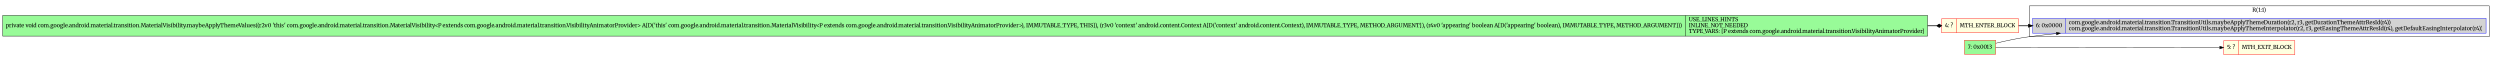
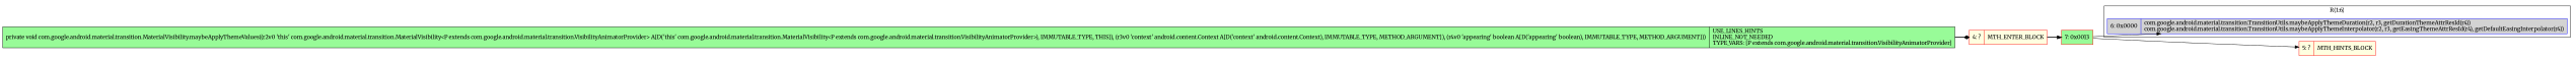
  digraph {
    fontname=Merriweather
    rankdir=LR
    node [color=red fillcolor=palegreen fontname=Merriweather shape=record style=filled]
    edge [arrowhead=normal fontname=Merriweather style=solid]
    n1 [color=blue fillcolor=lightgrey label="{6\:\ 0x0000|com.google.android.material.transition.TransitionUtils.maybeApplyThemeDuration(r2, r3, getDurationThemeAttrResId(r4))\lcom.google.android.material.transition.TransitionUtils.maybeApplyThemeInterpolator(r2, r3, getEasingThemeAttrResId(r4), getDefaultEasingInterpolator(r4))\l}"]
    n2 [label="{7\:\ 0x0013}"]
-   n3 [fillcolor=lightyellow label="{5\:\ ?|MTH_EXIT_BLOCK\l}"]
+   n3 [fillcolor=lightyellow label="{5\:\ ?|MTH_HINTS_BLOCK\l}"]
    n4 [fillcolor=lightyellow label="{4\:\ ?|MTH_ENTER_BLOCK\l}"]
    n5 [label="{private void com.google.android.material.transition.MaterialVisibility.maybeApplyThemeValues((r2v0 'this' com.google.android.material.transition.MaterialVisibility\<P extends com.google.android.material.transition.VisibilityAnimatorProvider\> A[D('this' com.google.android.material.transition.MaterialVisibility\<P extends com.google.android.material.transition.VisibilityAnimatorProvider\>), IMMUTABLE_TYPE, THIS]), (r3v0 'context' android.content.Context A[D('context' android.content.Context), IMMUTABLE_TYPE, METHOD_ARGUMENT]), (r4v0 'appearing' boolean A[D('appearing' boolean), IMMUTABLE_TYPE, METHOD_ARGUMENT]))  | USE_LINES_HINTS\lINLINE_NOT_NEEDED\lTYPE_VARS: [P extends com.google.android.material.transition.VisibilityAnimatorProvider]\l}" color=""]
    subgraph cluster_1 {
-     label="R(1:1)"
+     label="R(1:6)"
      n1
    }
    n2 -> n1
    n2 -> n3
-   n4 -> n1 [style=bold]
+   n4 -> n2 [style=bold]
    n5 -> n4 [arrowhead=diamond style=bold]
  }
